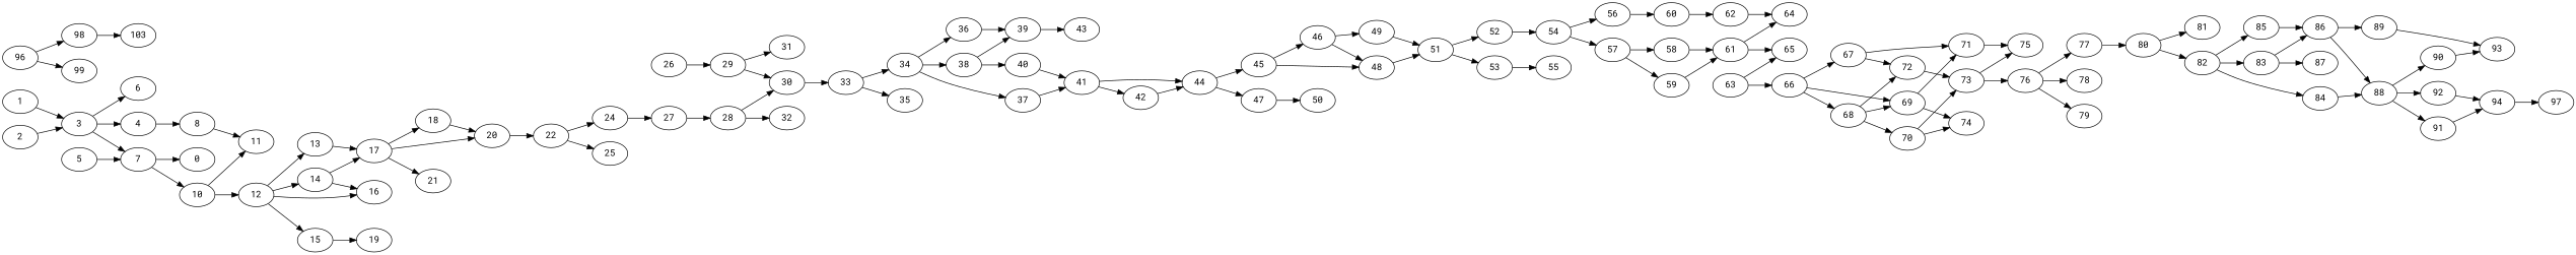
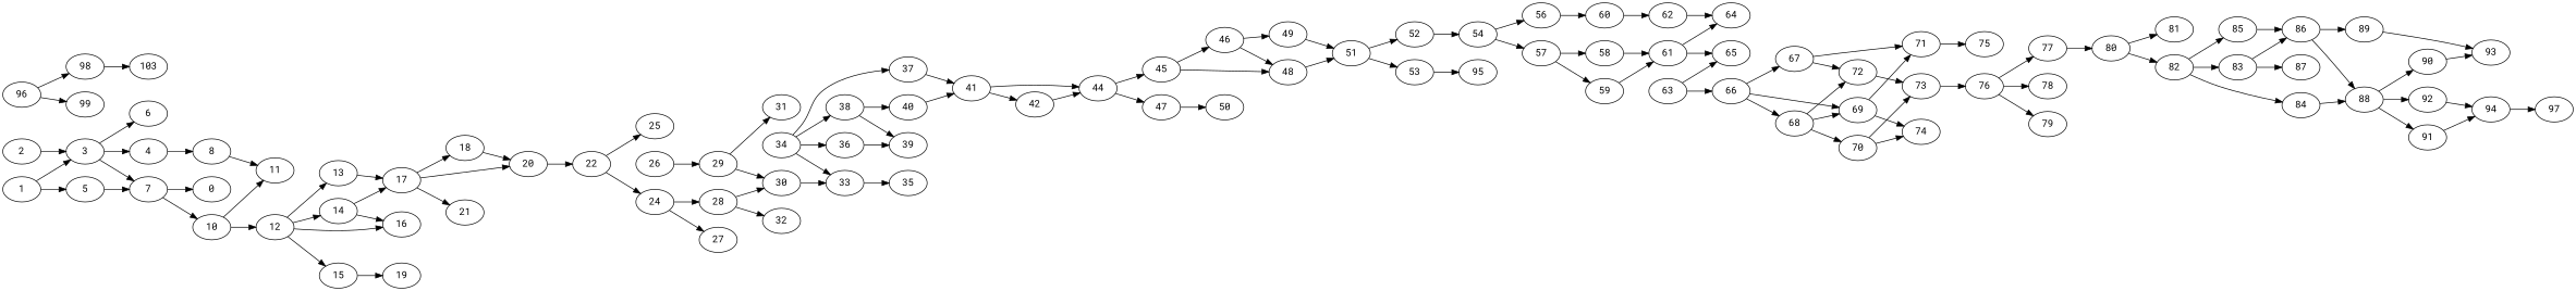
  digraph {
    fontname="Roboto Mono"
    rankdir=LR
    node [alpha=0.12 fontname="Roboto Mono"]
    edge [fontname="Roboto Mono"]
    1 [alpha=0.11]
    3 [alpha=0.06]
    5 [alpha=0.01]
    4 [alpha=0.04]
    6
    7 [alpha=0.07]
    8 [alpha=0.18]
    n8 [alpha=0.03 label=0]
    10 [alpha=0.05]
    2 [alpha=0.17]
    11
    12 [alpha=0.07]
    13 [alpha=0.09]
    14 [alpha=0.08]
    15 [alpha=0.02]
    16 [alpha=0.20]
    17 [alpha=0.11]
    19 [alpha=0.07]
    18 [alpha=0.00]
    20 [alpha=0.16]
    21 [alpha=0.05]
    22 [alpha=0.18]
    24 [alpha=0.00]
    25 [alpha=0.13]
    27 [alpha=0.03]
    26 [alpha=0.18]
    29
    28 [alpha=0.09]
    30 [alpha=0.10]
    31 [alpha=0.03]
    32 [alpha=0.18]
    33 [alpha=0.15]
    34 [alpha=0.13]
    35 [alpha=0.04]
    36 [alpha=0.17]
    37 [alpha=0.13]
    38 [alpha=0.11]
    39 [alpha=0.16]
    41 [alpha=0.11]
    40 [alpha=0.13]
-   43 [alpha=0.15]
    42 [alpha=0.20]
    44 [alpha=0.17]
    45 [alpha=0.20]
    47 [alpha=0.09]
    46 [alpha=0.05]
    48 [alpha=0.13]
    50 [alpha=0.08]
    49
    51 [alpha=0.05]
    52 [alpha=0.18]
    53
    54 [alpha=0.13]
-   55 [alpha=0.17]
+   55 [alpha=0.17 label=95]
    56 [alpha=0.17]
    57 [alpha=0.02]
    60 [alpha=0.01]
    58 [alpha=0.13]
    59 [alpha=0.10]
    62 [alpha=0.09]
    61 [alpha=0.19]
    64 [alpha=0.08]
    65 [alpha=0.15]
    63 [alpha=0.04]
    66 [alpha=0.06]
    67 [alpha=0.18]
    68 [alpha=0.00]
    69 [alpha=0.05]
    71 [alpha=0.20]
    72 [alpha=0.08]
    70
    74 [alpha=0.08]
    75 [alpha=0.07]
    73 [alpha=0.17]
    76
    77 [alpha=0.18]
    78 [alpha=0.01]
    79 [alpha=0.08]
    80 [alpha=0.10]
    81 [alpha=0.02]
    82 [alpha=0.11]
    83
    84 [alpha=0.14]
    85 [alpha=0.08]
    86 [alpha=0.04]
    87 [alpha=0.10]
    88 [alpha=0.05]
    89 [alpha=0.19]
    90 [alpha=0.05]
    91 [alpha=0.10]
    92 [alpha=0.04]
    93 [alpha=0.16]
    94 [alpha=0.05]
    97 [alpha=0.16]
    96 [alpha=0.06]
    98 [alpha=0.11]
    99 [alpha=0.17]
    n98 [alpha=0.04 label=103]
    1 -> 3
+   1 -> 5
    3 -> 4
    3 -> 6
    3 -> 7
    5 -> 7
    4 -> 8
    7 -> n8
    7 -> 10
    8 -> 11
    10 -> 11
    10 -> 12
    2 -> 3
    12 -> 13
    12 -> 14
    12 -> 15
    12 -> 16
    13 -> 17
    14 -> 16
    14 -> 17
    15 -> 19
    17 -> 18
    17 -> 20
    17 -> 21
    18 -> 20
    20 -> 22
    22 -> 24
    22 -> 25
    24 -> 27
-   27 -> 28
+   24 -> 28
    26 -> 29
    29 -> 30
    29 -> 31
    28 -> 30
    28 -> 32
    30 -> 33
-   33 -> 34
+   34 -> 33
    33 -> 35
    34 -> 36
    34 -> 37
    34 -> 38
    36 -> 39
    37 -> 41
    38 -> 39
    38 -> 40
-   39 -> 43
    41 -> 42
    41 -> 44
    40 -> 41
    42 -> 44
    44 -> 45
    44 -> 47
    45 -> 46
    45 -> 48
    47 -> 50
    46 -> 48
    46 -> 49
    48 -> 51
    49 -> 51
    51 -> 52
    51 -> 53
    52 -> 54
    53 -> 55
    54 -> 56
    54 -> 57
    56 -> 60
    57 -> 58
    57 -> 59
    60 -> 62
    58 -> 61
    59 -> 61
    62 -> 64
    61 -> 64
    61 -> 65
    63 -> 65
    63 -> 66
    66 -> 67
    66 -> 68
    66 -> 69
    67 -> 71
    67 -> 72
    68 -> 69
    68 -> 72
    68 -> 70
    69 -> 71
    69 -> 74
    71 -> 75
    72 -> 73
    70 -> 74
    70 -> 73
-   73 -> 75
    73 -> 76
    76 -> 77
    76 -> 78
    76 -> 79
    77 -> 80
    80 -> 81
    80 -> 82
    82 -> 83
    82 -> 84
    82 -> 85
    83 -> 86
    83 -> 87
    84 -> 88
    85 -> 86
    86 -> 88
    86 -> 89
    88 -> 90
    88 -> 91
    88 -> 92
    89 -> 93
    90 -> 93
    91 -> 94
    92 -> 94
    94 -> 97
    96 -> 98
    96 -> 99
    98 -> n98
  }
